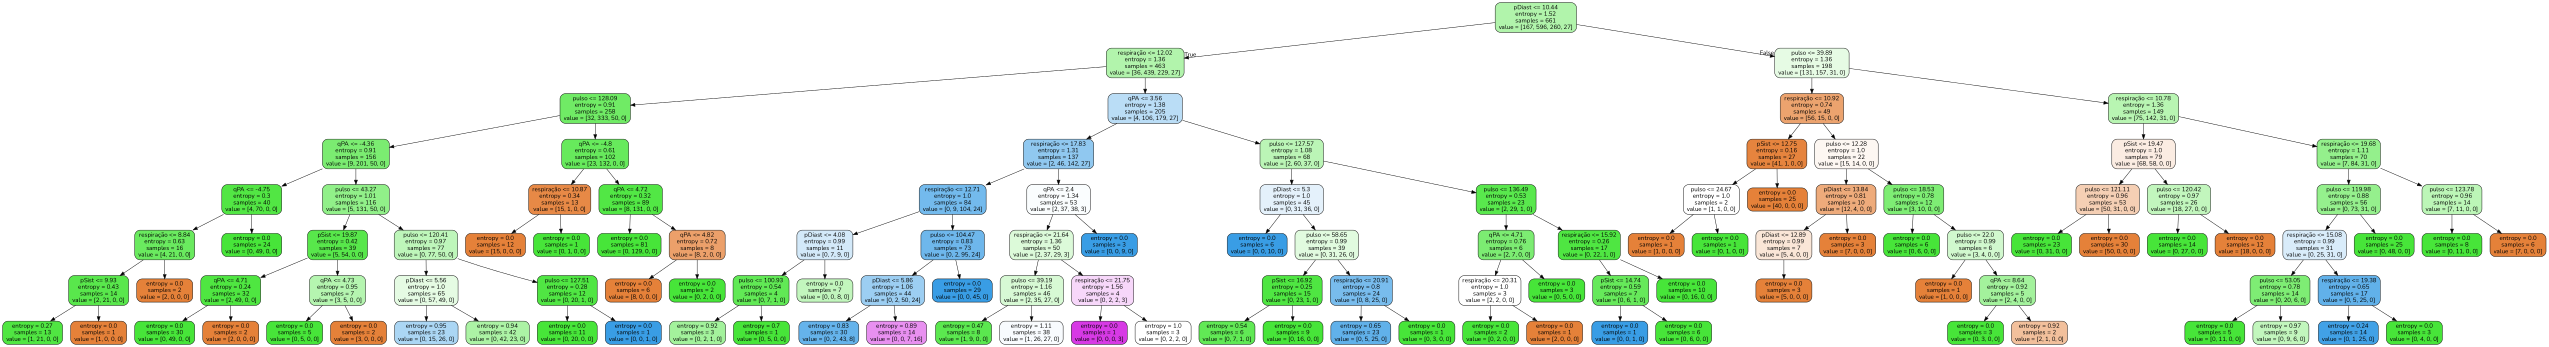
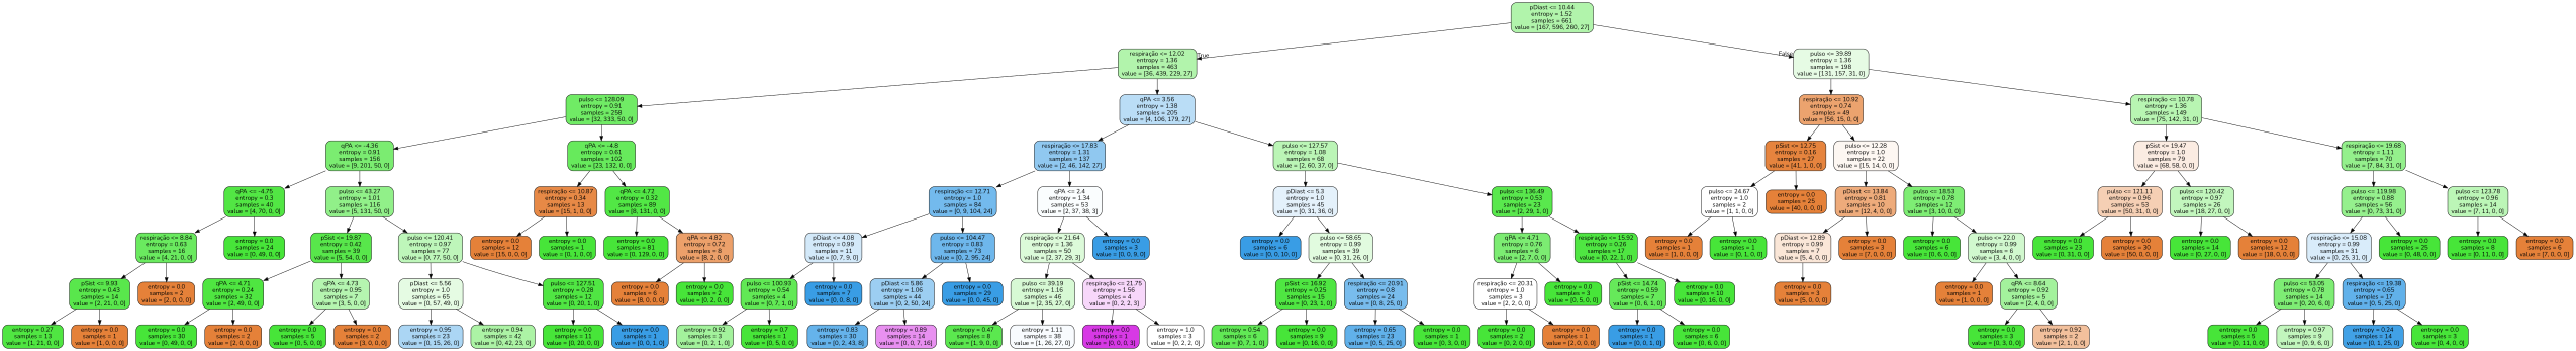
  digraph {
    fontname=Nunito
    node [color=black fillcolor="#47e539" fontname=Nunito shape=box style="filled, rounded"]
    edge [fontname=Nunito]
    n1 [fillcolor="#b1f4ab" label="pDiast <= 10.44\nentropy = 1.52\nsamples = 661\nvalue = [167, 596, 260, 27]"]
    n2 [fillcolor="#b2f4ac" label="respiração <= 12.02\nentropy = 1.36\nsamples = 463\nvalue = [36, 439, 229, 27]"]
    n3 [fillcolor="#e6fbe4" label="pulso <= 39.89\nentropy = 1.36\nsamples = 198\nvalue = [131, 157, 31, 0]"]
    n4 [fillcolor="#70eb65" label="pulso <= 128.09\nentropy = 0.91\nsamples = 258\nvalue = [32, 333, 50, 0]"]
    n5 [fillcolor="#baddf6" label="qPA <= 3.56\nentropy = 1.38\nsamples = 205\nvalue = [4, 106, 179, 27]"]
    n6 [fillcolor="#eca36e" label="respiração <= 10.92\nentropy = 0.74\nsamples = 49\nvalue = [56, 15, 0, 0]"]
    n7 [fillcolor="#b8f5b2" label="respiração <= 10.78\nentropy = 1.36\nsamples = 149\nvalue = [75, 142, 31, 0]"]
    n8 [fillcolor="#7bec71" label="qPA <= -4.36\nentropy = 0.91\nsamples = 156\nvalue = [9, 201, 50, 0]"]
    n9 [fillcolor="#67ea5c" label="qPA <= -4.8\nentropy = 0.61\nsamples = 102\nvalue = [23, 132, 0, 0]"]
    n10 [fillcolor="#90c8f0" label="respiração <= 17.83\nentropy = 1.31\nsamples = 137\nvalue = [2, 46, 142, 27]"]
    n11 [fillcolor="#bbf5b6" label="pulso <= 127.57\nentropy = 1.08\nsamples = 68\nvalue = [2, 60, 37, 0]"]
    n12 [fillcolor="#52e644" label="qPA <= -4.75\nentropy = 0.3\nsamples = 40\nvalue = [4, 70, 0, 0]"]
    n13 [fillcolor="#91f089" label="pulso <= 43.27\nentropy = 1.01\nsamples = 116\nvalue = [5, 131, 50, 0]"]
    n14 [fillcolor="#e78946" label="respiração <= 10.87\nentropy = 0.34\nsamples = 13\nvalue = [15, 1, 0, 0]"]
    n15 [fillcolor="#52e745" label="qPA <= 4.72\nentropy = 0.32\nsamples = 89\nvalue = [8, 131, 0, 0]"]
    n16 [fillcolor="#6aea5f" label="respiração <= 8.84\nentropy = 0.63\nsamples = 16\nvalue = [4, 21, 0, 0]"]
    n17 [label="entropy = 0.0\nsamples = 24\nvalue = [0, 49, 0, 0]"]
    n18 [fillcolor="#58e74b" label="pSist <= 19.87\nentropy = 0.42\nsamples = 39\nvalue = [5, 54, 0, 0]"]
    n19 [fillcolor="#bef6ba" label="pulso <= 120.41\nentropy = 0.97\nsamples = 77\nvalue = [0, 77, 50, 0]"]
    n20 [fillcolor="#59e74c" label="pSist <= 9.93\nentropy = 0.43\nsamples = 14\nvalue = [2, 21, 0, 0]"]
    n21 [fillcolor="#e58139" label="entropy = 0.0\nsamples = 2\nvalue = [2, 0, 0, 0]"]
    n22 [fillcolor="#50e642" label="entropy = 0.27\nsamples = 13\nvalue = [1, 21, 0, 0]"]
    n23 [fillcolor="#e58139" label="entropy = 0.0\nsamples = 1\nvalue = [1, 0, 0, 0]"]
    n24 [fillcolor="#4fe641" label="qPA <= 4.71\nentropy = 0.24\nsamples = 32\nvalue = [2, 49, 0, 0]"]
    n25 [fillcolor="#b5f5b0" label="qPA <= 4.73\nentropy = 0.95\nsamples = 7\nvalue = [3, 5, 0, 0]"]
    n26 [fillcolor="#e5fbe3" label="pDiast <= 5.56\nentropy = 1.0\nsamples = 65\nvalue = [0, 57, 49, 0]"]
    n27 [fillcolor="#50e643" label="pulso <= 127.51\nentropy = 0.28\nsamples = 12\nvalue = [0, 20, 1, 0]"]
    n28 [label="entropy = 0.0\nsamples = 30\nvalue = [0, 49, 0, 0]"]
    n29 [fillcolor="#e58139" label="entropy = 0.0\nsamples = 2\nvalue = [2, 0, 0, 0]"]
    n30 [label="entropy = 0.0\nsamples = 5\nvalue = [0, 5, 0, 0]"]
    n31 [fillcolor="#e58139" label="entropy = 0.0\nsamples = 2\nvalue = [3, 0, 0, 0]"]
    n32 [fillcolor="#abd6f4" label="entropy = 0.95\nsamples = 23\nvalue = [0, 15, 26, 0]"]
    n33 [fillcolor="#acf3a5" label="entropy = 0.94\nsamples = 42\nvalue = [0, 42, 23, 0]"]
    n34 [label="entropy = 0.0\nsamples = 11\nvalue = [0, 20, 0, 0]"]
    n35 [fillcolor="#399de5" label="entropy = 0.0\nsamples = 1\nvalue = [0, 0, 1, 0]"]
    n36 [fillcolor="#e58139" label="entropy = 0.0\nsamples = 12\nvalue = [15, 0, 0, 0]"]
    n37 [label="entropy = 0.0\nsamples = 1\nvalue = [0, 1, 0, 0]"]
    n38 [label="entropy = 0.0\nsamples = 81\nvalue = [0, 129, 0, 0]"]
    n39 [fillcolor="#eca06a" label="qPA <= 4.82\nentropy = 0.72\nsamples = 8\nvalue = [8, 2, 0, 0]"]
    n40 [fillcolor="#e58139" label="entropy = 0.0\nsamples = 6\nvalue = [8, 0, 0, 0]"]
    n41 [label="entropy = 0.0\nsamples = 2\nvalue = [0, 2, 0, 0]"]
    n42 [fillcolor="#73baed" label="respiração <= 12.71\nentropy = 1.0\nsamples = 84\nvalue = [0, 9, 104, 24]"]
    n43 [fillcolor="#fafdfe" label="qPA <= 2.4\nentropy = 1.34\nsamples = 53\nvalue = [2, 37, 38, 3]"]
    n44 [fillcolor="#e4f1fb" label="pDiast <= 5.3\nentropy = 1.0\nsamples = 45\nvalue = [0, 31, 36, 0]"]
    n45 [fillcolor="#59e84d" label="pulso <= 136.49\nentropy = 0.53\nsamples = 23\nvalue = [2, 29, 1, 0]"]
    n46 [fillcolor="#d3e9f9" label="pDiast <= 4.08\nentropy = 0.99\nsamples = 11\nvalue = [0, 7, 9, 0]"]
    n47 [fillcolor="#6eb7ec" label="pulso <= 104.47\nentropy = 0.83\nsamples = 73\nvalue = [0, 2, 95, 24]"]
    n48 [fillcolor="#dcfad9" label="respiração <= 21.64\nentropy = 1.36\nsamples = 50\nvalue = [2, 37, 29, 3]"]
    n49 [fillcolor="#399de5" label="entropy = 0.0\nsamples = 3\nvalue = [0, 0, 9, 0]"]
    n50 [fillcolor="#61e955" label="pulso <= 100.93\nentropy = 0.54\nsamples = 4\nvalue = [0, 7, 1, 0]"]
-   n51 [fillcolor="#c2f6bd" label="entropy = 0.0\nsamples = 7\nvalue = [0, 0, 8, 0]"]
+   n51 [fillcolor="#399de5" label="entropy = 0.0\nsamples = 7\nvalue = [0, 0, 8, 0]"]
    n52 [fillcolor="#9ccef2" label="pDiast <= 5.86\nentropy = 1.06\nsamples = 44\nvalue = [0, 2, 50, 24]"]
    n53 [fillcolor="#399de5" label="entropy = 0.0\nsamples = 29\nvalue = [0, 0, 45, 0]"]
    n54 [fillcolor="#a3f29c" label="entropy = 0.92\nsamples = 3\nvalue = [0, 2, 1, 0]"]
    n55 [label="entropy = 0.7\nsamples = 1\nvalue = [0, 5, 0, 0]"]
    n56 [fillcolor="#65b3eb" label="entropy = 0.83\nsamples = 30\nvalue = [0, 2, 43, 8]"]
    n57 [fillcolor="#e890f0" label="entropy = 0.89\nsamples = 14\nvalue = [0, 0, 7, 16]"]
    n58 [fillcolor="#d7f9d4" label="pulso <= 39.19\nentropy = 1.16\nsamples = 46\nvalue = [2, 35, 27, 0]"]
    n59 [fillcolor="#f7d7fa" label="respiração <= 21.75\nentropy = 1.56\nsamples = 4\nvalue = [0, 2, 2, 3]"]
    n60 [fillcolor="#5be84f" label="entropy = 0.47\nsamples = 8\nvalue = [1, 9, 0, 0]"]
    n61 [fillcolor="#f8fbfe" label="entropy = 1.11\nsamples = 38\nvalue = [1, 26, 27, 0]"]
    n62 [fillcolor="#d739e5" label="entropy = 0.0\nsamples = 1\nvalue = [0, 0, 0, 3]"]
    n63 [fillcolor="#ffffff" label="entropy = 1.0\nsamples = 3\nvalue = [0, 2, 2, 0]"]
    n64 [fillcolor="#399de5" label="entropy = 0.0\nsamples = 6\nvalue = [0, 0, 10, 0]"]
    n65 [fillcolor="#e1fbdf" label="pulso <= 58.65\nentropy = 0.99\nsamples = 39\nvalue = [0, 31, 26, 0]"]
    n66 [fillcolor="#7cec72" label="qPA <= 4.71\nentropy = 0.76\nsamples = 6\nvalue = [2, 7, 0, 0]"]
    n67 [fillcolor="#4fe642" label="respiração <= 15.92\nentropy = 0.26\nsamples = 17\nvalue = [0, 22, 1, 0]"]
    n68 [fillcolor="#4fe642" label="pSist <= 16.92\nentropy = 0.25\nsamples = 15\nvalue = [0, 23, 1, 0]"]
    n69 [fillcolor="#78bced" label="respiração <= 20.91\nentropy = 0.8\nsamples = 24\nvalue = [0, 8, 25, 0]"]
    n70 [fillcolor="#61e955" label="entropy = 0.54\nsamples = 6\nvalue = [0, 7, 1, 0]"]
    n71 [label="entropy = 0.0\nsamples = 9\nvalue = [0, 16, 0, 0]"]
    n72 [fillcolor="#61b1ea" label="entropy = 0.65\nsamples = 23\nvalue = [0, 5, 25, 0]"]
    n73 [label="entropy = 0.0\nsamples = 1\nvalue = [0, 3, 0, 0]"]
    n74 [fillcolor="#ffffff" label="respiração <= 20.31\nentropy = 1.0\nsamples = 3\nvalue = [2, 2, 0, 0]"]
    n75 [label="entropy = 0.0\nsamples = 3\nvalue = [0, 5, 0, 0]"]
    n76 [fillcolor="#66e95a" label="pSist <= 14.74\nentropy = 0.59\nsamples = 7\nvalue = [0, 6, 1, 0]"]
    n77 [label="entropy = 0.0\nsamples = 10\nvalue = [0, 16, 0, 0]"]
    n78 [label="entropy = 0.0\nsamples = 2\nvalue = [0, 2, 0, 0]"]
    n79 [fillcolor="#e58139" label="entropy = 0.0\nsamples = 1\nvalue = [2, 0, 0, 0]"]
    n80 [fillcolor="#399de5" label="entropy = 0.0\nsamples = 1\nvalue = [0, 0, 1, 0]"]
    n81 [label="entropy = 0.0\nsamples = 6\nvalue = [0, 6, 0, 0]"]
    n82 [fillcolor="#e6843e" label="pSist <= 12.75\nentropy = 0.16\nsamples = 27\nvalue = [41, 1, 0, 0]"]
    n83 [fillcolor="#fdf7f2" label="pulso <= 12.28\nentropy = 1.0\nsamples = 22\nvalue = [15, 14, 0, 0]"]
    n84 [fillcolor="#fbece2" label="pSist <= 19.47\nentropy = 1.0\nsamples = 79\nvalue = [68, 58, 0, 0]"]
    n85 [fillcolor="#94f08c" label="respiração <= 19.68\nentropy = 1.11\nsamples = 70\nvalue = [7, 84, 31, 0]"]
    n86 [fillcolor="#ffffff" label="pulso <= 24.67\nentropy = 1.0\nsamples = 2\nvalue = [1, 1, 0, 0]"]
    n87 [fillcolor="#e58139" label="entropy = 0.0\nsamples = 25\nvalue = [40, 0, 0, 0]"]
    n88 [fillcolor="#eeab7b" label="pDiast <= 13.84\nentropy = 0.81\nsamples = 10\nvalue = [12, 4, 0, 0]"]
    n89 [fillcolor="#7eed74" label="pulso <= 18.53\nentropy = 0.78\nsamples = 12\nvalue = [3, 10, 0, 0]"]
    n90 [fillcolor="#e58139" label="entropy = 0.0\nsamples = 1\nvalue = [1, 0, 0, 0]"]
    n91 [label="entropy = 0.0\nsamples = 1\nvalue = [0, 1, 0, 0]"]
    n92 [fillcolor="#fae6d7" label="pDiast <= 12.89\nentropy = 0.99\nsamples = 7\nvalue = [5, 4, 0, 0]"]
    n93 [fillcolor="#e58139" label="entropy = 0.0\nsamples = 3\nvalue = [7, 0, 0, 0]"]
    n94 [label="entropy = 0.0\nsamples = 6\nvalue = [0, 6, 0, 0]"]
    n95 [fillcolor="#d1f8ce" label="pulso <= 22.0\nentropy = 0.99\nsamples = 6\nvalue = [3, 4, 0, 0]"]
    n96 [fillcolor="#e58139" label="entropy = 0.0\nsamples = 3\nvalue = [5, 0, 0, 0]"]
    n97 [fillcolor="#e58139" label="entropy = 0.0\nsamples = 1\nvalue = [1, 0, 0, 0]"]
    n98 [fillcolor="#a3f29c" label="qPA <= 8.64\nentropy = 0.92\nsamples = 5\nvalue = [2, 4, 0, 0]"]
    n99 [label="entropy = 0.0\nsamples = 3\nvalue = [0, 3, 0, 0]"]
    n100 [fillcolor="#f2c09c" label="entropy = 0.92\nsamples = 2\nvalue = [2, 1, 0, 0]"]
    n101 [fillcolor="#f5cfb4" label="pulso <= 121.11\nentropy = 0.96\nsamples = 53\nvalue = [50, 31, 0, 0]"]
    n102 [fillcolor="#c2f6bd" label="pulso <= 120.42\nentropy = 0.97\nsamples = 26\nvalue = [18, 27, 0, 0]"]
    n103 [fillcolor="#95f08d" label="pulso <= 119.98\nentropy = 0.88\nsamples = 56\nvalue = [0, 73, 31, 0]"]
    n104 [fillcolor="#bcf6b7" label="pulso <= 123.78\nentropy = 0.96\nsamples = 14\nvalue = [7, 11, 0, 0]"]
    n105 [label="entropy = 0.0\nsamples = 23\nvalue = [0, 31, 0, 0]"]
    n106 [fillcolor="#e58139" label="entropy = 0.0\nsamples = 30\nvalue = [50, 0, 0, 0]"]
    n107 [label="entropy = 0.0\nsamples = 14\nvalue = [0, 27, 0, 0]"]
    n108 [fillcolor="#e58139" label="entropy = 0.0\nsamples = 12\nvalue = [18, 0, 0, 0]"]
    n109 [fillcolor="#d9ecfa" label="respiração <= 15.08\nentropy = 0.99\nsamples = 31\nvalue = [0, 25, 31, 0]"]
    n110 [label="entropy = 0.0\nsamples = 25\nvalue = [0, 48, 0, 0]"]
    n111 [label="entropy = 0.0\nsamples = 8\nvalue = [0, 11, 0, 0]"]
    n112 [fillcolor="#e58139" label="entropy = 0.0\nsamples = 6\nvalue = [7, 0, 0, 0]"]
    n113 [fillcolor="#7eed74" label="pulso <= 53.05\nentropy = 0.78\nsamples = 14\nvalue = [0, 20, 6, 0]"]
    n114 [fillcolor="#61b1ea" label="respiração <= 19.38\nentropy = 0.65\nsamples = 17\nvalue = [0, 5, 25, 0]"]
    n115 [label="entropy = 0.0\nsamples = 5\nvalue = [0, 11, 0, 0]"]
    n116 [fillcolor="#c2f6bd" label="entropy = 0.97\nsamples = 9\nvalue = [0, 9, 6, 0]"]
    n117 [fillcolor="#41a1e6" label="entropy = 0.24\nsamples = 14\nvalue = [0, 1, 25, 0]"]
    n118 [label="entropy = 0.0\nsamples = 3\nvalue = [0, 4, 0, 0]"]
    n1 -> n2 [headlabel=True labelangle=45 labeldistance=2.5]
    n1 -> n3 [headlabel=False labelangle=-45 labeldistance=2.5]
    n2 -> n4
    n2 -> n5
    n3 -> n6
    n3 -> n7
    n4 -> n8
    n4 -> n9
    n5 -> n10
    n5 -> n11
    n6 -> n82
    n6 -> n83
    n7 -> n84
    n7 -> n85
    n8 -> n12
    n8 -> n13
    n9 -> n14
    n9 -> n15
    n10 -> n42
    n10 -> n43
    n11 -> n44
    n11 -> n45
    n12 -> n16
    n12 -> n17
    n13 -> n18
    n13 -> n19
    n14 -> n36
    n14 -> n37
    n15 -> n38
    n15 -> n39
    n16 -> n20
    n16 -> n21
    n18 -> n24
    n18 -> n25
    n19 -> n26
    n19 -> n27
    n20 -> n22
    n20 -> n23
    n24 -> n28
    n24 -> n29
    n25 -> n30
    n25 -> n31
    n26 -> n32
    n26 -> n33
    n27 -> n34
    n27 -> n35
    n39 -> n40
    n39 -> n41
    n42 -> n46
    n42 -> n47
    n43 -> n48
    n43 -> n49
    n44 -> n64
    n44 -> n65
    n45 -> n66
    n45 -> n67
    n46 -> n50
    n46 -> n51
    n47 -> n52
    n47 -> n53
    n48 -> n58
    n48 -> n59
    n50 -> n54
    n50 -> n55
    n52 -> n56
    n52 -> n57
    n58 -> n60
    n58 -> n61
    n59 -> n62
    n59 -> n63
    n65 -> n68
    n65 -> n69
    n66 -> n74
    n66 -> n75
    n67 -> n76
    n67 -> n77
    n68 -> n70
    n68 -> n71
    n69 -> n72
    n69 -> n73
    n74 -> n78
    n74 -> n79
    n76 -> n80
    n76 -> n81
    n82 -> n86
    n82 -> n87
    n83 -> n88
    n83 -> n89
    n84 -> n101
    n84 -> n102
    n85 -> n103
    n85 -> n104
    n86 -> n90
    n86 -> n91
    n88 -> n92
    n88 -> n93
    n89 -> n94
    n89 -> n95
    n92 -> n96
    n95 -> n97
    n95 -> n98
    n98 -> n99
    n98 -> n100
    n101 -> n105
    n101 -> n106
    n102 -> n107
    n102 -> n108
    n103 -> n109
    n103 -> n110
    n104 -> n111
    n104 -> n112
    n109 -> n113
    n109 -> n114
    n113 -> n115
    n113 -> n116
    n114 -> n117
    n114 -> n118
  }
